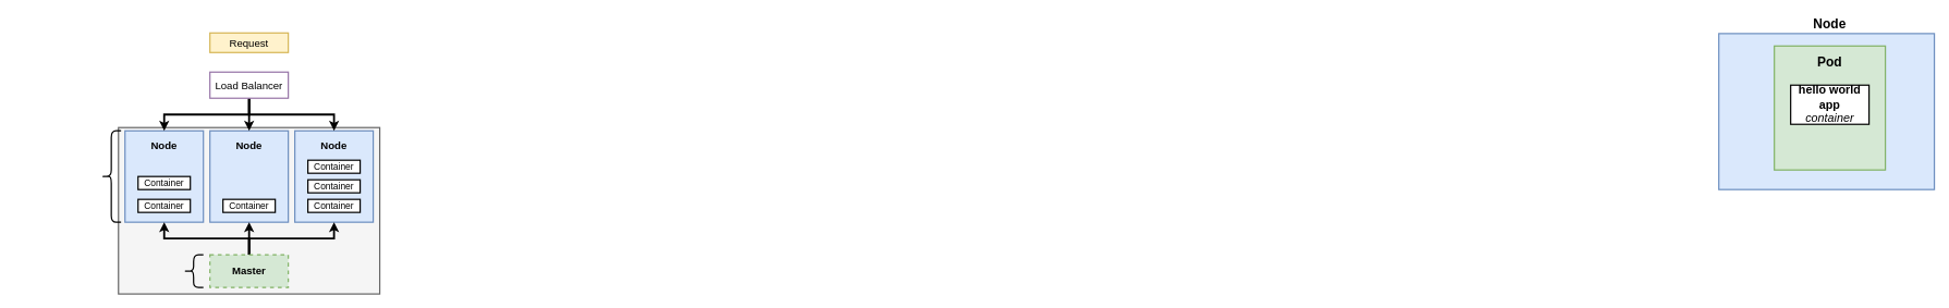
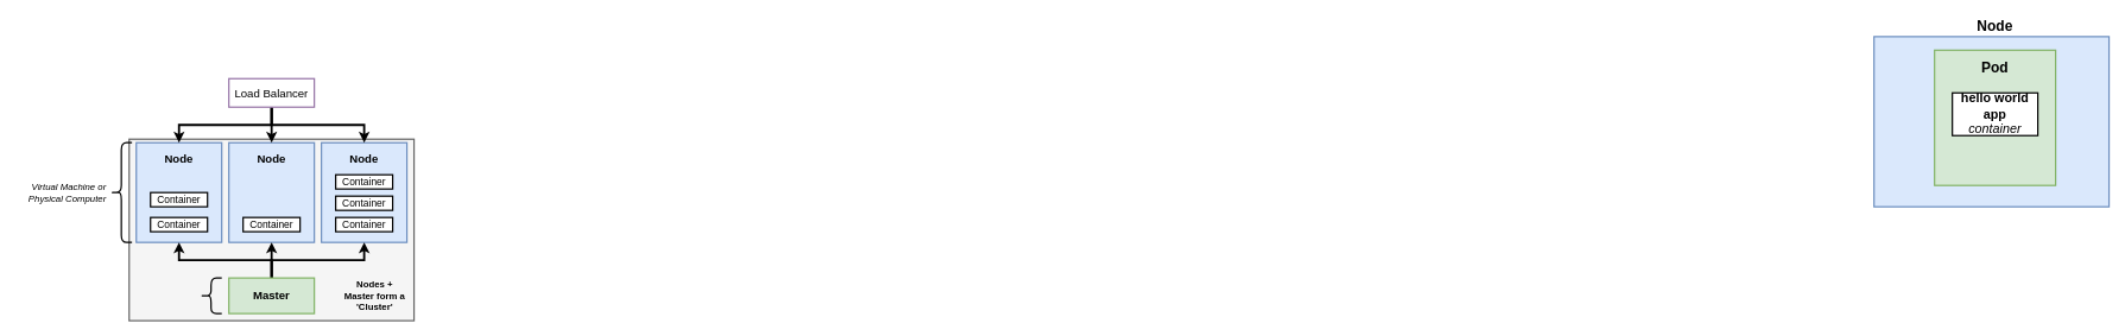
  <mxCell id="0" />
  <mxCell id="1" parent="0" />
  <mxCell id="2" value="" style="rounded=0;whiteSpace=wrap;html=1;strokeWidth=2;fontSize=13;align=right;fillColor=#f5f5f5;strokeColor=#666666;" parent="1" vertex="1"><mxGeometry x="180" y="195" width="400" height="255" as="geometry" /></mxCell>
  <mxCell id="3" value="Node&lt;br&gt;&lt;br&gt;&lt;br&gt;&lt;br&gt;&lt;br&gt;&lt;br&gt;" style="rounded=0;whiteSpace=wrap;html=1;strokeWidth=2;fontSize=16;align=center;fillColor=#dae8fc;strokeColor=#6c8ebf;fontStyle=1" parent="1" vertex="1"><mxGeometry x="190" y="200" width="120" height="140" as="geometry" /></mxCell>
  <mxCell id="4" value="Node&lt;br&gt;&lt;br&gt;&lt;br&gt;&lt;br&gt;&lt;br&gt;&lt;br&gt;" style="rounded=0;whiteSpace=wrap;html=1;strokeWidth=2;fontSize=16;align=center;fillColor=#dae8fc;strokeColor=#6c8ebf;fontStyle=1" parent="1" vertex="1"><mxGeometry x="320" y="200" width="120" height="140" as="geometry" /></mxCell>
  <mxCell id="5" value="Node&lt;br&gt;&lt;br&gt;&lt;br&gt;&lt;br&gt;&lt;br&gt;&lt;br&gt;" style="rounded=0;whiteSpace=wrap;html=1;strokeWidth=2;fontSize=16;align=center;fillColor=#dae8fc;strokeColor=#6c8ebf;fontStyle=1" parent="1" vertex="1"><mxGeometry x="450" y="200" width="120" height="140" as="geometry" /></mxCell>
  <mxCell id="6" style="edgeStyle=orthogonalEdgeStyle;rounded=0;html=1;exitX=0.5;exitY=0;jettySize=auto;orthogonalLoop=1;strokeWidth=3;fontSize=16;" parent="1" source="9" target="3" edge="1"><mxGeometry relative="1" as="geometry" /></mxCell>
  <mxCell id="7" style="edgeStyle=orthogonalEdgeStyle;rounded=0;html=1;exitX=0.5;exitY=0;jettySize=auto;orthogonalLoop=1;strokeWidth=3;fontSize=16;" parent="1" source="9" target="4" edge="1"><mxGeometry relative="1" as="geometry" /></mxCell>
  <mxCell id="8" style="edgeStyle=orthogonalEdgeStyle;rounded=0;html=1;exitX=0.5;exitY=0;jettySize=auto;orthogonalLoop=1;strokeWidth=3;fontSize=16;" parent="1" source="9" target="5" edge="1"><mxGeometry relative="1" as="geometry" /></mxCell>
- <mxCell id="9" value="Master" style="rounded=0;whiteSpace=wrap;html=1;strokeWidth=2;fontSize=16;align=center;fillColor=#d5e8d4;strokeColor=#82b366;fontStyle=1;dashed=1;" parent="1" vertex="1"><mxGeometry x="320" y="390" width="120" height="50" as="geometry" /></mxCell>
- <mxCell id="10" value="Request" style="rounded=0;whiteSpace=wrap;html=1;strokeWidth=2;fontSize=16;align=center;fillColor=#fff2cc;strokeColor=#d6b656;" parent="1" vertex="1"><mxGeometry x="320" y="50" width="120" height="30" as="geometry" /></mxCell>
+ <mxCell id="9" value="Master" style="rounded=0;whiteSpace=wrap;html=1;strokeWidth=2;fontSize=16;align=center;fillColor=#d5e8d4;strokeColor=#82b366;fontStyle=1" parent="1" vertex="1"><mxGeometry x="320" y="390" width="120" height="50" as="geometry" /></mxCell>
  <mxCell id="11" style="edgeStyle=orthogonalEdgeStyle;rounded=0;html=1;exitX=0.5;exitY=1;entryX=0.5;entryY=0;jettySize=auto;orthogonalLoop=1;strokeWidth=3;fontSize=16;" parent="1" source="14" target="3" edge="1"><mxGeometry relative="1" as="geometry" /></mxCell>
  <mxCell id="12" style="edgeStyle=orthogonalEdgeStyle;rounded=0;html=1;exitX=0.5;exitY=1;jettySize=auto;orthogonalLoop=1;strokeWidth=3;fontSize=16;" parent="1" source="14" target="4" edge="1"><mxGeometry relative="1" as="geometry" /></mxCell>
  <mxCell id="13" style="edgeStyle=orthogonalEdgeStyle;rounded=0;html=1;exitX=0.5;exitY=1;jettySize=auto;orthogonalLoop=1;strokeWidth=3;fontSize=16;" parent="1" source="14" target="5" edge="1"><mxGeometry relative="1" as="geometry" /></mxCell>
  <mxCell id="14" value="Load Balancer" style="rounded=0;whiteSpace=wrap;html=1;strokeWidth=2;fontSize=16;align=center;fillColor=#ffffff;strokeColor=#9673a6;" parent="1" vertex="1"><mxGeometry x="320" y="110" width="120" height="40" as="geometry" /></mxCell>
  <mxCell id="15" value="Container" style="rounded=0;whiteSpace=wrap;html=1;strokeWidth=2;fontSize=14;align=center;" parent="1" vertex="1"><mxGeometry x="210" y="305" width="80" height="20" as="geometry" /></mxCell>
  <mxCell id="16" value="Container" style="rounded=0;whiteSpace=wrap;html=1;strokeWidth=2;fontSize=14;align=center;" parent="1" vertex="1"><mxGeometry x="340" y="305" width="80" height="20" as="geometry" /></mxCell>
  <mxCell id="17" value="Container" style="rounded=0;whiteSpace=wrap;html=1;strokeWidth=2;fontSize=14;align=center;" parent="1" vertex="1"><mxGeometry x="470" y="305" width="80" height="20" as="geometry" /></mxCell>
  <mxCell id="18" value="Container" style="rounded=0;whiteSpace=wrap;html=1;strokeWidth=2;fontSize=14;align=center;" parent="1" vertex="1"><mxGeometry x="470" y="275" width="80" height="20" as="geometry" /></mxCell>
  <mxCell id="19" value="Container" style="rounded=0;whiteSpace=wrap;html=1;strokeWidth=2;fontSize=14;align=center;" parent="1" vertex="1"><mxGeometry x="470" y="245" width="80" height="20" as="geometry" /></mxCell>
  <mxCell id="20" value="Container" style="rounded=0;whiteSpace=wrap;html=1;strokeWidth=2;fontSize=14;align=center;" parent="1" vertex="1"><mxGeometry x="210" y="270" width="80" height="20" as="geometry" /></mxCell>
  <mxCell id="21" style="edgeStyle=orthogonalEdgeStyle;rounded=0;html=1;exitX=0.25;exitY=1;entryX=0.25;entryY=1;jettySize=auto;orthogonalLoop=1;strokeWidth=3;fontSize=14;" parent="1" source="15" target="15" edge="1"><mxGeometry relative="1" as="geometry" /></mxCell>
+ <mxCell id="22" value="Virtual Machine or Physical Computer" style="text;html=1;strokeColor=none;fillColor=none;align=right;verticalAlign=middle;whiteSpace=wrap;rounded=0;fontSize=13;fontStyle=2" parent="1" vertex="1"><mxGeometry x="20" y="260" width="130" height="20" as="geometry" /></mxCell>
  <mxCell id="23" value="" style="shape=curlyBracket;whiteSpace=wrap;html=1;rounded=1;strokeWidth=2;fontSize=20;align=center;" parent="1" vertex="1"><mxGeometry x="280" y="390" width="30" height="50" as="geometry" /></mxCell>
+ <mxCell id="24" value="Nodes + Master form a 'Cluster'" style="text;html=1;strokeColor=none;fillColor=none;align=center;verticalAlign=middle;whiteSpace=wrap;rounded=0;fontSize=13;fontStyle=1" parent="1" vertex="1"><mxGeometry x="480" y="392.5" width="90" height="45" as="geometry" /></mxCell>
  <mxCell id="25" value="" style="shape=curlyBracket;whiteSpace=wrap;html=1;rounded=1;strokeWidth=2;fontSize=20;align=center;" parent="1" vertex="1"><mxGeometry x="154" y="200" width="30" height="140" as="geometry" /></mxCell>
  <mxCell id="26" value="" style="rounded=0;whiteSpace=wrap;html=1;strokeWidth=2;fontSize=20;align=left;fillColor=#dae8fc;strokeColor=#6c8ebf;" parent="1" vertex="1"><mxGeometry x="2630" y="51" width="330" height="239" as="geometry" /></mxCell>
  <mxCell id="27" value="Pod&lt;br&gt;&lt;br&gt;&lt;br&gt;&lt;br&gt;&lt;br&gt;&lt;br&gt;&lt;br&gt;" style="rounded=0;whiteSpace=wrap;html=1;strokeWidth=2;fontSize=20;align=center;fillColor=#d5e8d4;strokeColor=#82b366;fontStyle=1" parent="1" vertex="1"><mxGeometry x="2715" y="70" width="170" height="190" as="geometry" /></mxCell>
  <mxCell id="28" value="&lt;b&gt;hello world app&lt;/b&gt;&lt;br&gt;&lt;i&gt;container&lt;/i&gt;" style="rounded=0;whiteSpace=wrap;html=1;strokeWidth=2;fontSize=18;align=center;" parent="1" vertex="1"><mxGeometry x="2740" y="130" width="120" height="60" as="geometry" /></mxCell>
  <mxCell id="29" value="Node" style="text;html=1;strokeColor=none;fillColor=none;align=center;verticalAlign=middle;whiteSpace=wrap;rounded=0;fontSize=20;fontStyle=1" parent="1" vertex="1"><mxGeometry x="2730" y="20" width="140" height="30" as="geometry" /></mxCell>
